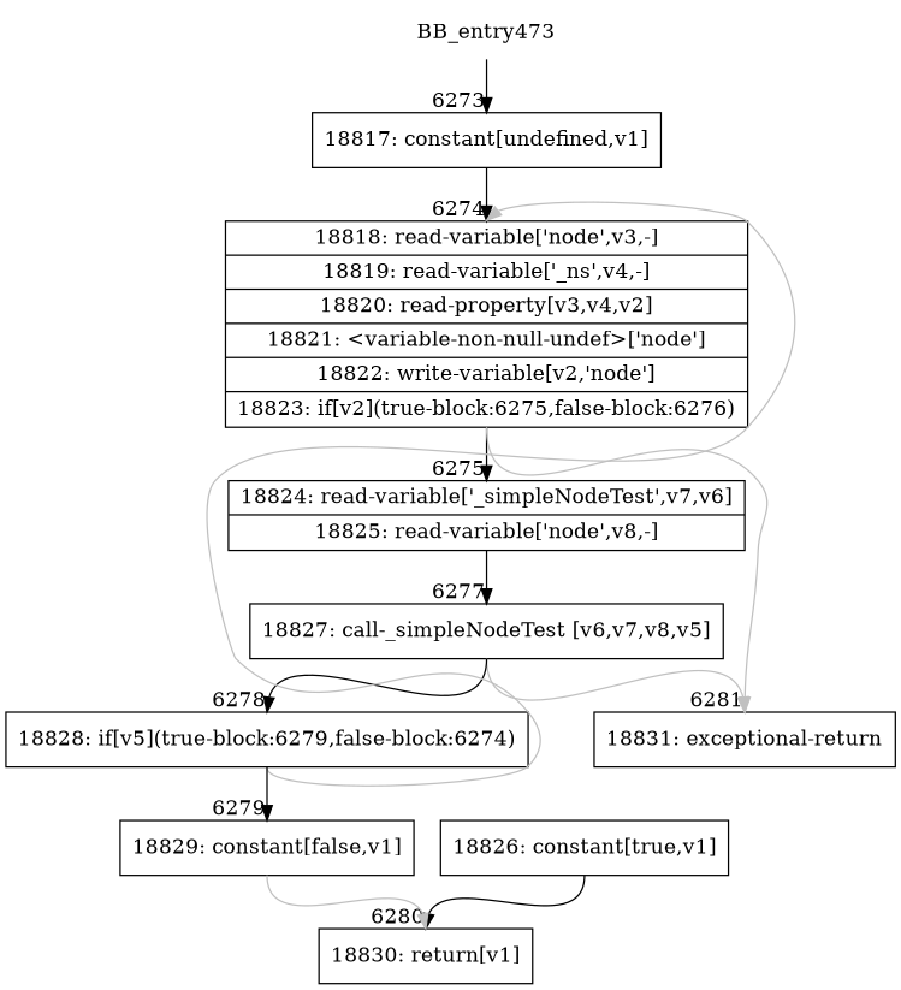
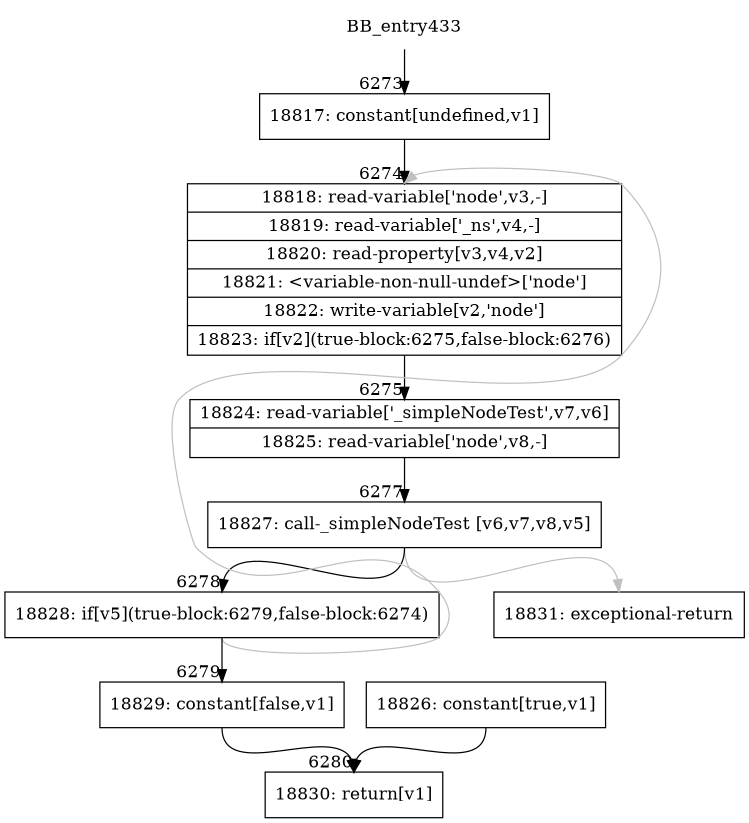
  digraph {
    rankdir=TD
    node [shape=record]
    edge [headport=n tailport=s]
-   BB_entry433 [shape=none label=BB_entry473]
+   BB_entry433 [shape=none]
    n2 [label="{18817: constant[undefined,v1]}"]
    n3 [label="{18818: read-variable['node',v3,-]|18819: read-variable['_ns',v4,-]|18820: read-property[v3,v4,v2]|18821: \<variable-non-null-undef\>['node']|18822: write-variable[v2,'node']|18823: if[v2](true-block:6275,false-block:6276)}"]
    n4 [label="{18824: read-variable['_simpleNodeTest',v7,v6]|18825: read-variable['node',v8,-]}"]
    n5 [label="{18831: exceptional-return}"]
    n6 [label="{18827: call-_simpleNodeTest [v6,v7,v8,v5]}"]
    n7 [label="{18826: constant[true,v1]}"]
    n8 [label="{18830: return[v1]}"]
    n9 [label="{18828: if[v5](true-block:6279,false-block:6274)}"]
    n10 [label="{18829: constant[false,v1]}"]
    BB_entry433 -> n2 [headlabel="    6273"]
    n2 -> n3 [headlabel="      6274"]
    n3 -> n4 [headlabel="      6275"]
-   n3 -> n5 [color=gray headlabel="      6281"]
    n4 -> n6 [headlabel="      6277"]
    n6 -> n5 [color=gray]
    n6 -> n9 [headlabel="      6278"]
    n7 -> n8 [headlabel="      6280"]
    n9 -> n3 [color=gray]
    n9 -> n10 [headlabel="      6279"]
-   n10 -> n8 [color=gray]
+   n10 -> n8
  }
